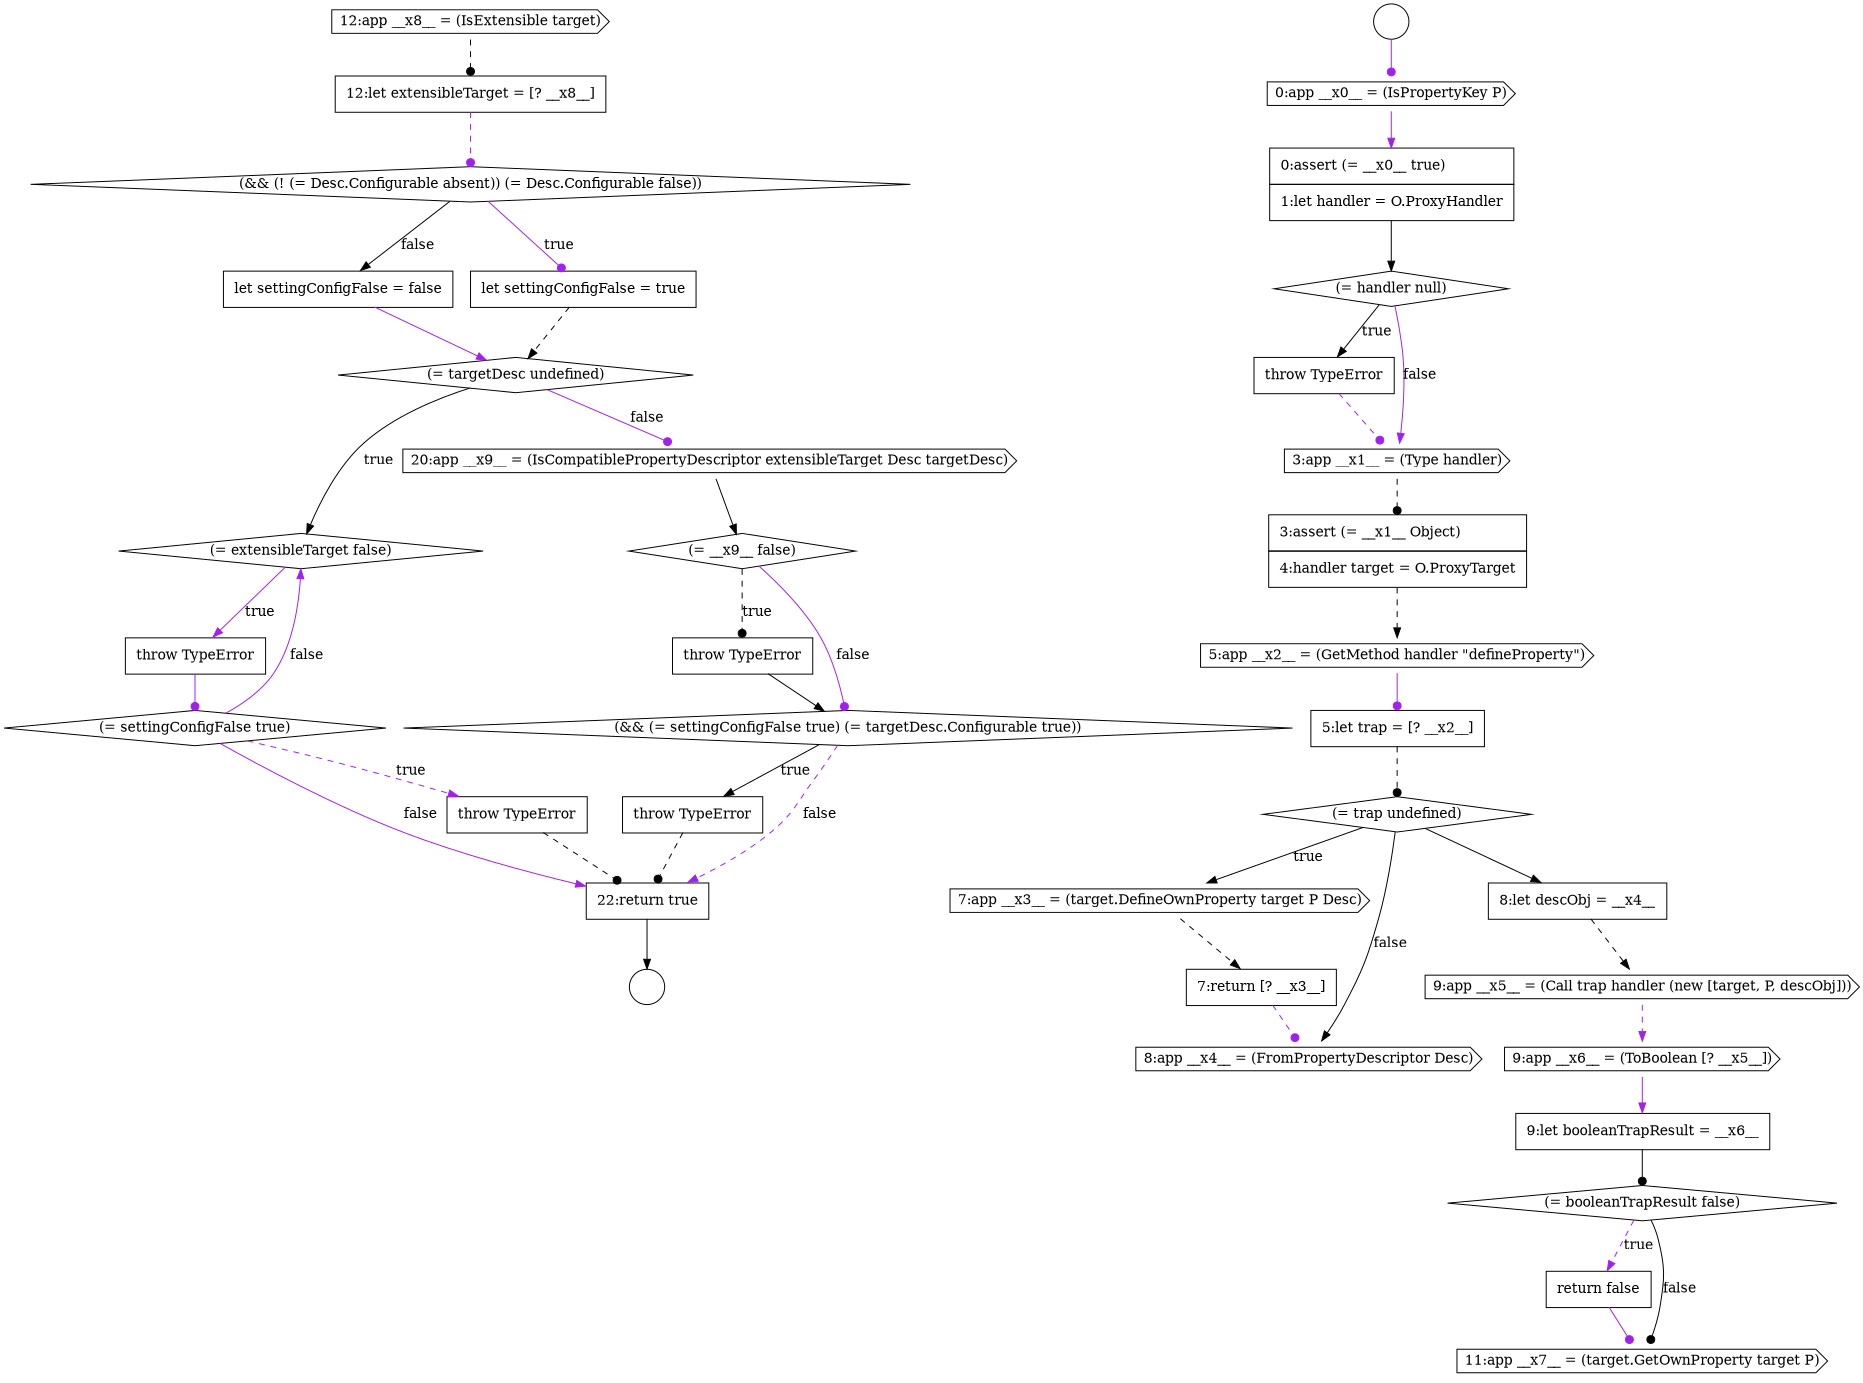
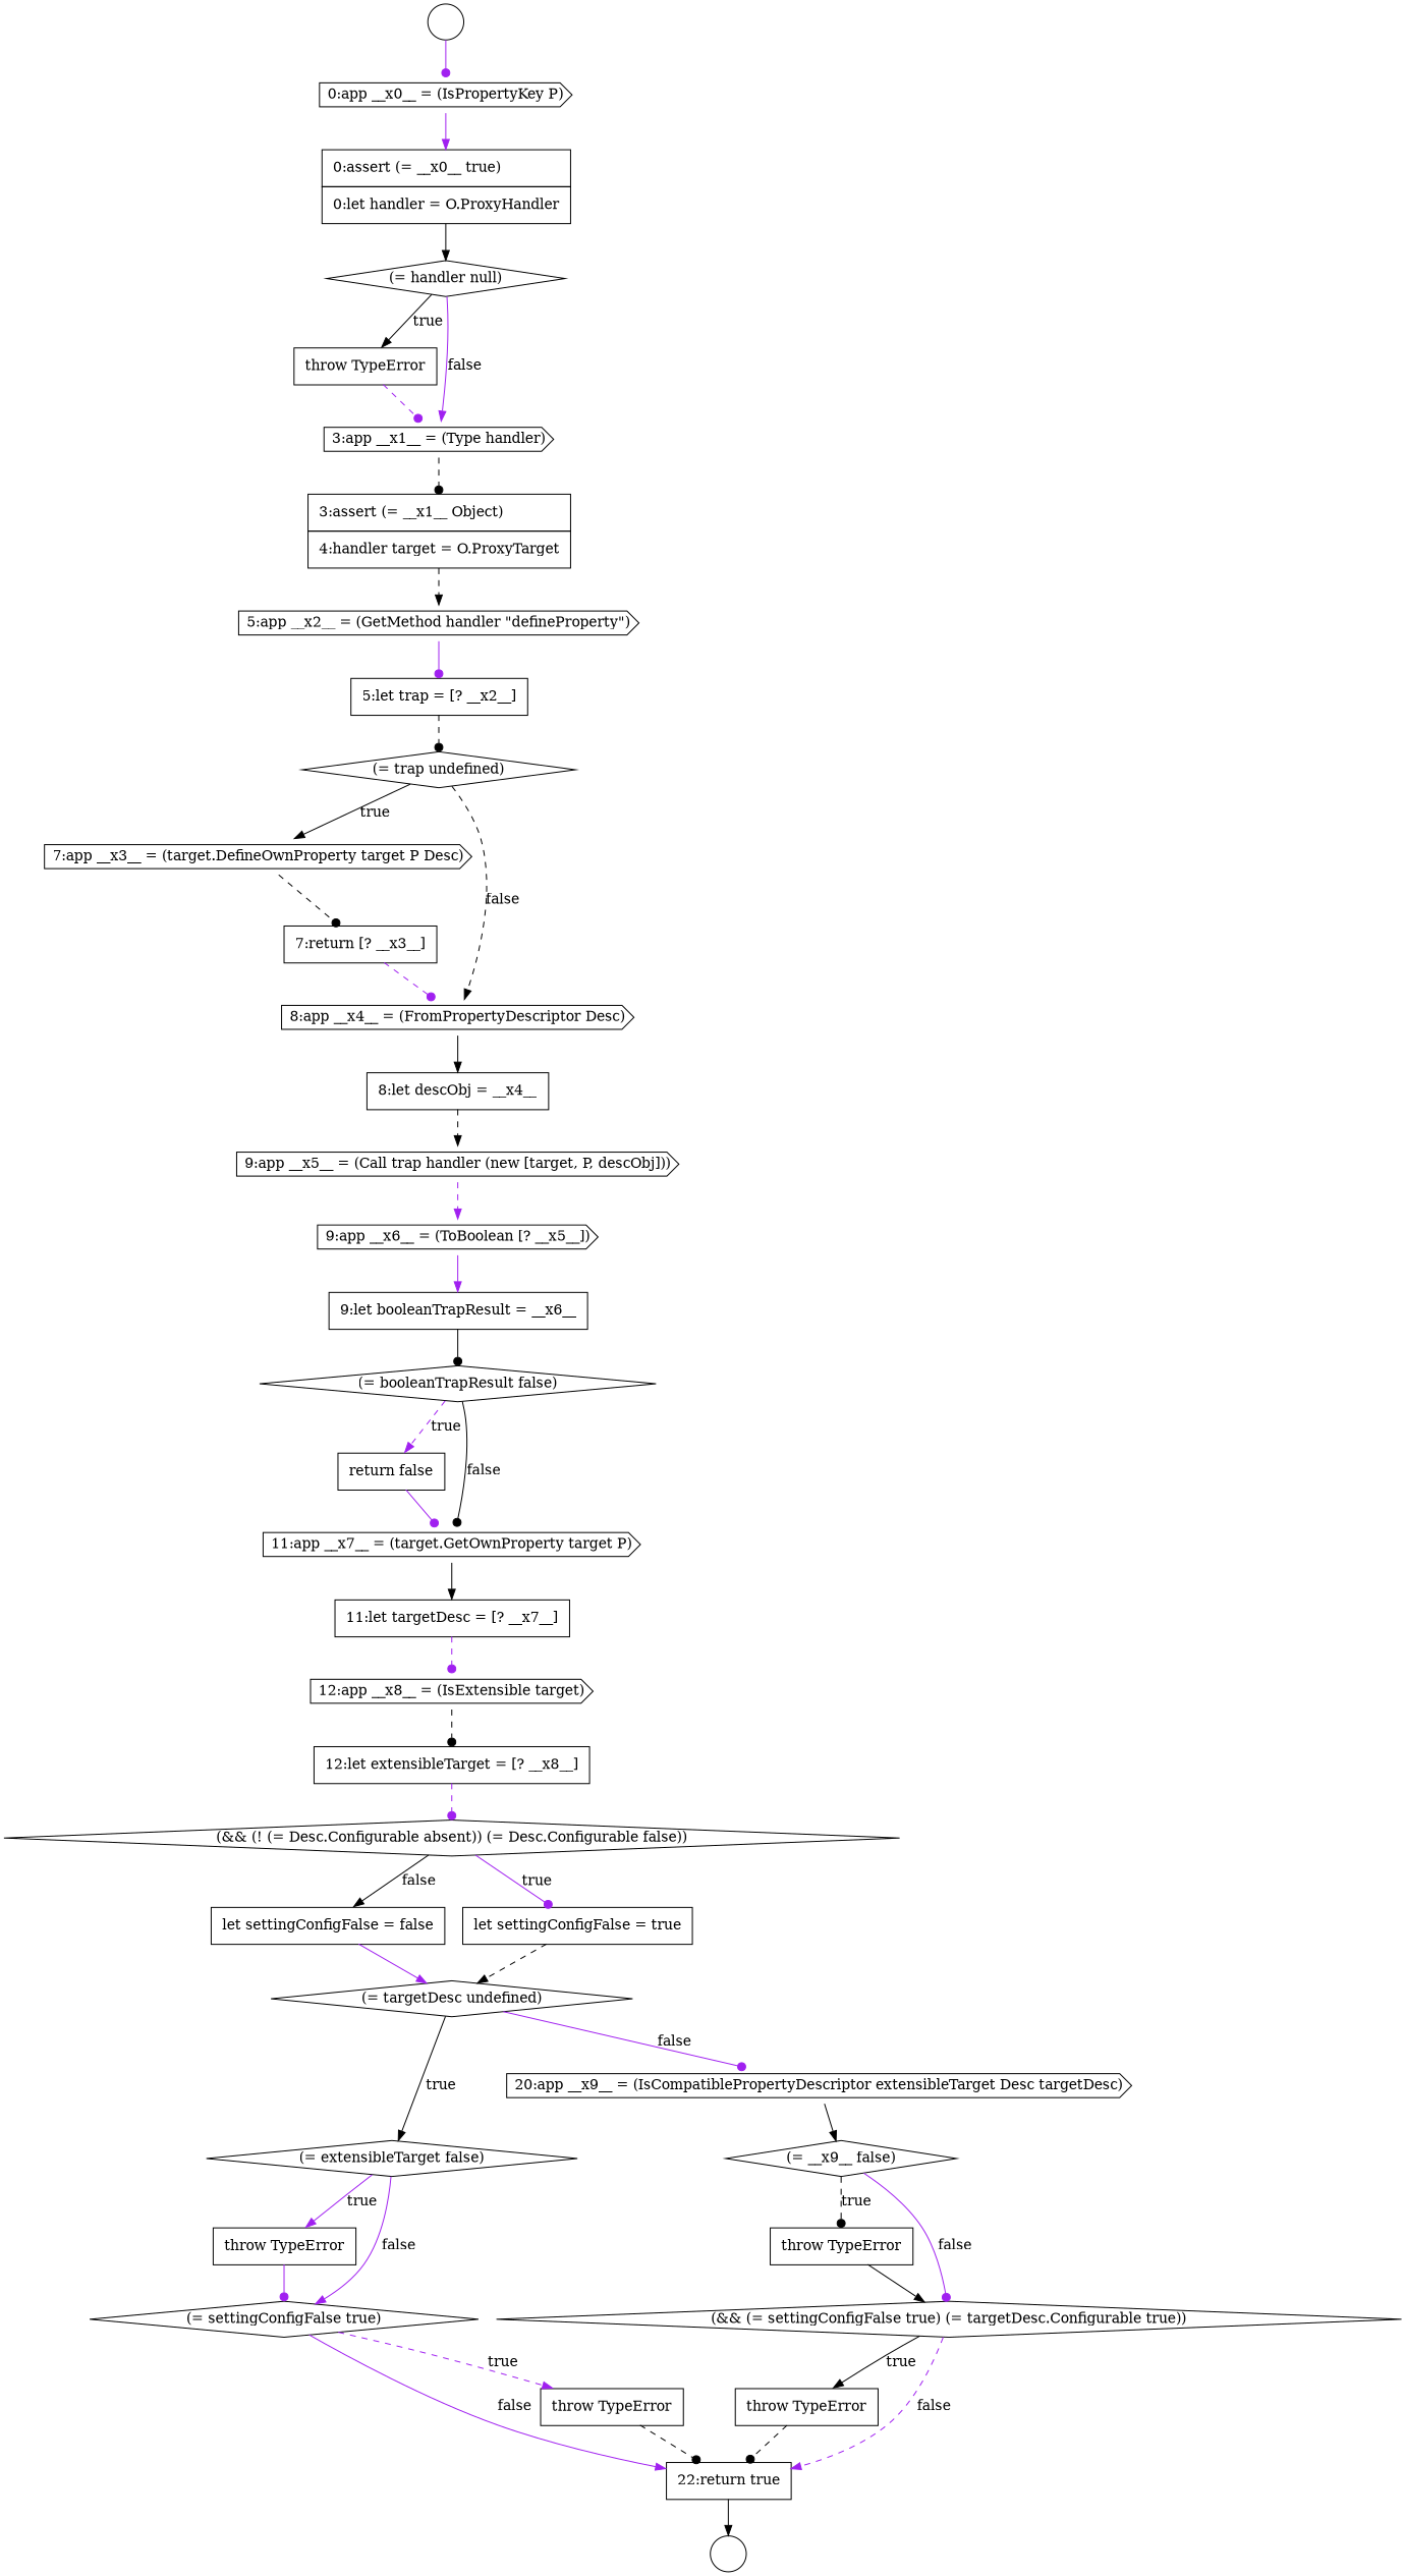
  digraph {
    node [color=black fillcolor=white shape=none style=filled]
    edge [arrowhead=normal color=black style=solid]
    n1 [label=<<font color="black">     <table border="0" cellborder="1" cellspacing="0" cellpadding="10">       <tr><td align="left">let settingConfigFalse = false</td></tr>     </table>   </font>> margin=0]
    n2 [label=<<font color="black">(= targetDesc undefined)</font>> shape=diamond]
    n3 [label=<<font color="black">(= extensibleTarget false)</font>> shape=diamond]
    n4 [label=<<font color="black">20:app __x9__ = (IsCompatiblePropertyDescriptor extensibleTarget Desc targetDesc)</font>> shape=cds]
    n5 [label=<<font color="black">(= trap undefined)</font>> shape=diamond]
    n6 [label=<<font color="black">7:app __x3__ = (target.DefineOwnProperty target P Desc)</font>> shape=cds]
    n7 [label=<<font color="black">8:app __x4__ = (FromPropertyDescriptor Desc)</font>> shape=cds]
    n8 [label=<<font color="black">     <table border="0" cellborder="1" cellspacing="0" cellpadding="10">       <tr><td align="left">7:return [? __x3__]</td></tr>     </table>   </font>> margin=0]
    n9 [label=<<font color="black">     <table border="0" cellborder="1" cellspacing="0" cellpadding="10">       <tr><td align="left">8:let descObj = __x4__</td></tr>     </table>   </font>> margin=0]
    n10 [label=<<font color="black">     <table border="0" cellborder="1" cellspacing="0" cellpadding="10">       <tr><td align="left">let settingConfigFalse = true</td></tr>     </table>   </font>> margin=0]
    n11 [label=<<font color="black">     <table border="0" cellborder="1" cellspacing="0" cellpadding="10">       <tr><td align="left">return false</td></tr>     </table>   </font>> margin=0]
    n12 [label=<<font color="black">11:app __x7__ = (target.GetOwnProperty target P)</font>> shape=cds]
+   n13 [label=<<font color="black">     <table border="0" cellborder="1" cellspacing="0" cellpadding="10">       <tr><td align="left">11:let targetDesc = [? __x7__]</td></tr>     </table>   </font>> margin=0]
    n14 [label=<<font color="black">     <table border="0" cellborder="1" cellspacing="0" cellpadding="10">       <tr><td align="left">5:let trap = [? __x2__]</td></tr>     </table>   </font>> margin=0]
    n15 [label=<<font color="black">     <table border="0" cellborder="1" cellspacing="0" cellpadding="10">       <tr><td align="left">throw TypeError</td></tr>     </table>   </font>> margin=0]
    n16 [label=<<font color="black">3:app __x1__ = (Type handler)</font>> shape=cds]
    n17 [label=<<font color="black">     <table border="0" cellborder="1" cellspacing="0" cellpadding="10">       <tr><td align="left">3:assert (= __x1__ Object)</td></tr>       <tr><td align="left">4:handler target = O.ProxyTarget</td></tr>     </table>   </font>> margin=0]
    n18 [label=" " shape=circle]
    n19 [label=<<font color="black">12:app __x8__ = (IsExtensible target)</font>> shape=cds]
    n20 [label=<<font color="black">(= __x9__ false)</font>> shape=diamond]
    n21 [label=<<font color="black">     <table border="0" cellborder="1" cellspacing="0" cellpadding="10">       <tr><td align="left">throw TypeError</td></tr>     </table>   </font>> margin=0]
    n22 [label=<<font color="black">(&amp;&amp; (= settingConfigFalse true) (= targetDesc.Configurable true))</font>> shape=diamond]
    n23 [label=<<font color="black">     <table border="0" cellborder="1" cellspacing="0" cellpadding="10">       <tr><td align="left">throw TypeError</td></tr>     </table>   </font>> margin=0]
    n24 [label=<<font color="black">     <table border="0" cellborder="1" cellspacing="0" cellpadding="10">       <tr><td align="left">22:return true</td></tr>     </table>   </font>> margin=0]
    n25 [label=<<font color="black">     <table border="0" cellborder="1" cellspacing="0" cellpadding="10">       <tr><td align="left">throw TypeError</td></tr>     </table>   </font>> margin=0]
    n26 [label=<<font color="black">(= settingConfigFalse true)</font>> shape=diamond]
    n27 [label=<<font color="black">     <table border="0" cellborder="1" cellspacing="0" cellpadding="10">       <tr><td align="left">throw TypeError</td></tr>     </table>   </font>> margin=0]
    n28 [label=<<font color="black">     <table border="0" cellborder="1" cellspacing="0" cellpadding="10">       <tr><td align="left">12:let extensibleTarget = [? __x8__]</td></tr>     </table>   </font>> margin=0]
    n29 [label=<<font color="black">(&amp;&amp; (! (= Desc.Configurable absent)) (= Desc.Configurable false))</font>> shape=diamond]
    n30 [label=<<font color="black">(= booleanTrapResult false)</font>> shape=diamond]
-   n31 [label=<<font color="black">     <table border="0" cellborder="1" cellspacing="0" cellpadding="10">       <tr><td align="left">0:assert (= __x0__ true)</td></tr>       <tr><td align="left">1:let handler = O.ProxyHandler</td></tr>     </table>   </font>> margin=0]
+   n31 [label=<<font color="black">     <table border="0" cellborder="1" cellspacing="0" cellpadding="10">       <tr><td align="left">0:assert (= __x0__ true)</td></tr>       <tr><td align="left">0:let handler = O.ProxyHandler</td></tr>     </table>   </font>> margin=0]
    n32 [label=<<font color="black">(= handler null)</font>> shape=diamond]
    n33 [label=" " shape=circle]
    n34 [label=<<font color="black">0:app __x0__ = (IsPropertyKey P)</font>> shape=cds]
    n35 [label=<<font color="black">9:app __x5__ = (Call trap handler (new [target, P, descObj]))</font>> shape=cds]
    n36 [label=<<font color="black">9:app __x6__ = (ToBoolean [? __x5__])</font>> shape=cds]
    n37 [label=<<font color="black">     <table border="0" cellborder="1" cellspacing="0" cellpadding="10">       <tr><td align="left">9:let booleanTrapResult = __x6__</td></tr>     </table>   </font>> margin=0]
    n38 [label=<<font color="black">5:app __x2__ = (GetMethod handler &quot;defineProperty&quot;)</font>> shape=cds]
    n1 -> n2 [color=purple]
    n2 -> n3 [label=<<font color="black">true</font>>]
    n2 -> n4 [arrowhead=dot color=purple label=<<font color="black">false</font>>]
    n3 -> n25 [color=purple label=<<font color="black">true</font>>]
-   n26 -> n3 [color=purple label=<<font color="black">false</font>>]
+   n3 -> n26 [color=purple label=<<font color="black">false</font>>]
    n4 -> n20
    n5 -> n6 [label=<<font color="black">true</font>>]
-   n5 -> n7 [label=<<font color="black">false</font>>]
-   n6 -> n8 [style=dashed]
-   n5 -> n9
+   n5 -> n7 [label=<<font color="black">false</font>> style=dashed]
+   n6 -> n8 [arrowhead=dot style=dashed]
+   n7 -> n9
    n8 -> n7 [arrowhead=dot color=purple style=dashed]
    n9 -> n35 [style=dashed]
    n10 -> n2 [style=dashed]
    n11 -> n12 [arrowhead=dot color=purple]
+   n12 -> n13
+   n13 -> n19 [arrowhead=dot color=purple style=dashed]
    n14 -> n5 [arrowhead=dot style=dashed]
    n15 -> n16 [arrowhead=dot color=purple style=dashed]
    n16 -> n17 [arrowhead=dot style=dashed]
    n17 -> n38 [style=dashed]
    n19 -> n28 [arrowhead=dot style=dashed]
    n20 -> n21 [arrowhead=dot label=<<font color="black">true</font>> style=dashed]
    n20 -> n22 [arrowhead=dot color=purple label=<<font color="black">false</font>>]
    n21 -> n22
    n22 -> n23 [label=<<font color="black">true</font>>]
    n22 -> n24 [color=purple label=<<font color="black">false</font>> style=dashed]
    n23 -> n24 [arrowhead=dot style=dashed]
    n24 -> n18
    n25 -> n26 [arrowhead=dot color=purple]
    n26 -> n24 [color=purple label=<<font color="black">false</font>>]
    n26 -> n27 [color=purple label=<<font color="black">true</font>> style=dashed]
    n27 -> n24 [arrowhead=dot style=dashed]
    n28 -> n29 [arrowhead=dot color=purple style=dashed]
    n29 -> n1 [label=<<font color="black">false</font>>]
    n29 -> n10 [arrowhead=dot color=purple label=<<font color="black">true</font>>]
    n30 -> n11 [color=purple label=<<font color="black">true</font>> style=dashed]
    n30 -> n12 [arrowhead=dot label=<<font color="black">false</font>>]
    n31 -> n32
    n32 -> n15 [label=<<font color="black">true</font>>]
    n32 -> n16 [color=purple label=<<font color="black">false</font>>]
    n33 -> n34 [arrowhead=dot color=purple]
    n34 -> n31 [color=purple]
    n35 -> n36 [color=purple style=dashed]
    n36 -> n37 [color=purple]
    n37 -> n30 [arrowhead=dot]
    n38 -> n14 [arrowhead=dot color=purple]
  }
